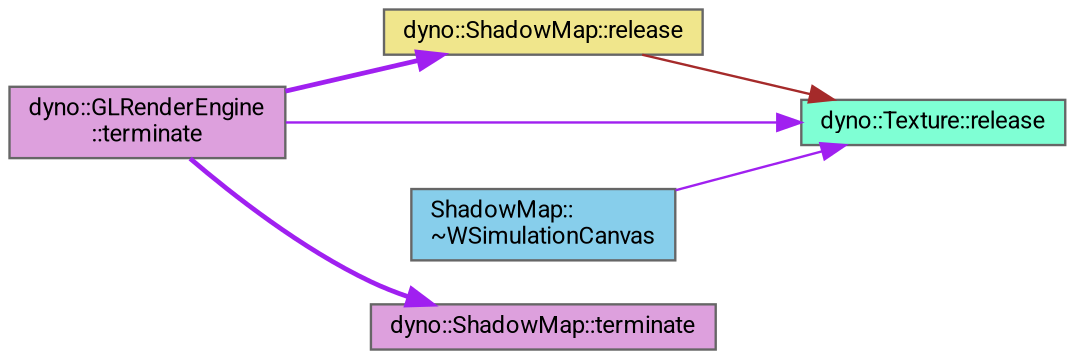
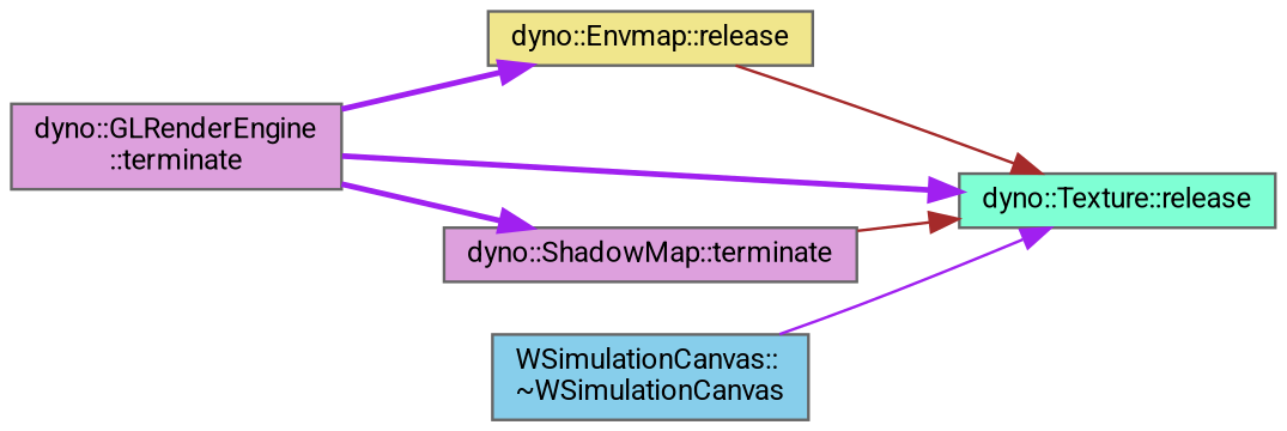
  digraph {
    fontname=Roboto
    rankdir=RL
    node [color=grey40 fillcolor=plum fontname=Roboto fontsize=10 shape=box style=filled]
    edge [color=purple dir=back fontname=Roboto fontsize=10 labelfontname=Helvetica labelfontsize=10 style=solid]
    n1 [color=gray40 fillcolor=aquamarine fontcolor=black height=0.2 label="dyno::Texture::release" width=0.4]
-   n2 [fillcolor=khaki height=0.2 label="dyno::ShadowMap::release" width=0.4]
+   n2 [fillcolor=khaki height=0.2 label="dyno::Envmap::release" width=0.4]
    n3 [height=0.2 label="dyno::GLRenderEngine\l::terminate" width=0.4]
    n4 [height=0.2 label="dyno::ShadowMap::terminate" width=0.4]
-   n5 [fillcolor=skyblue height=0.2 label="ShadowMap::\l~WSimulationCanvas" width=0.4]
+   n5 [fillcolor=skyblue height=0.2 label="WSimulationCanvas::\l~WSimulationCanvas" width=0.4]
    n1 -> n2 [color=brown]
-   n1 -> n3
+   n1 -> n3 [style=bold]
+   n1 -> n4 [color=brown]
    n1 -> n5
    n2 -> n3 [style=bold]
    n4 -> n3 [style=bold]
  }
